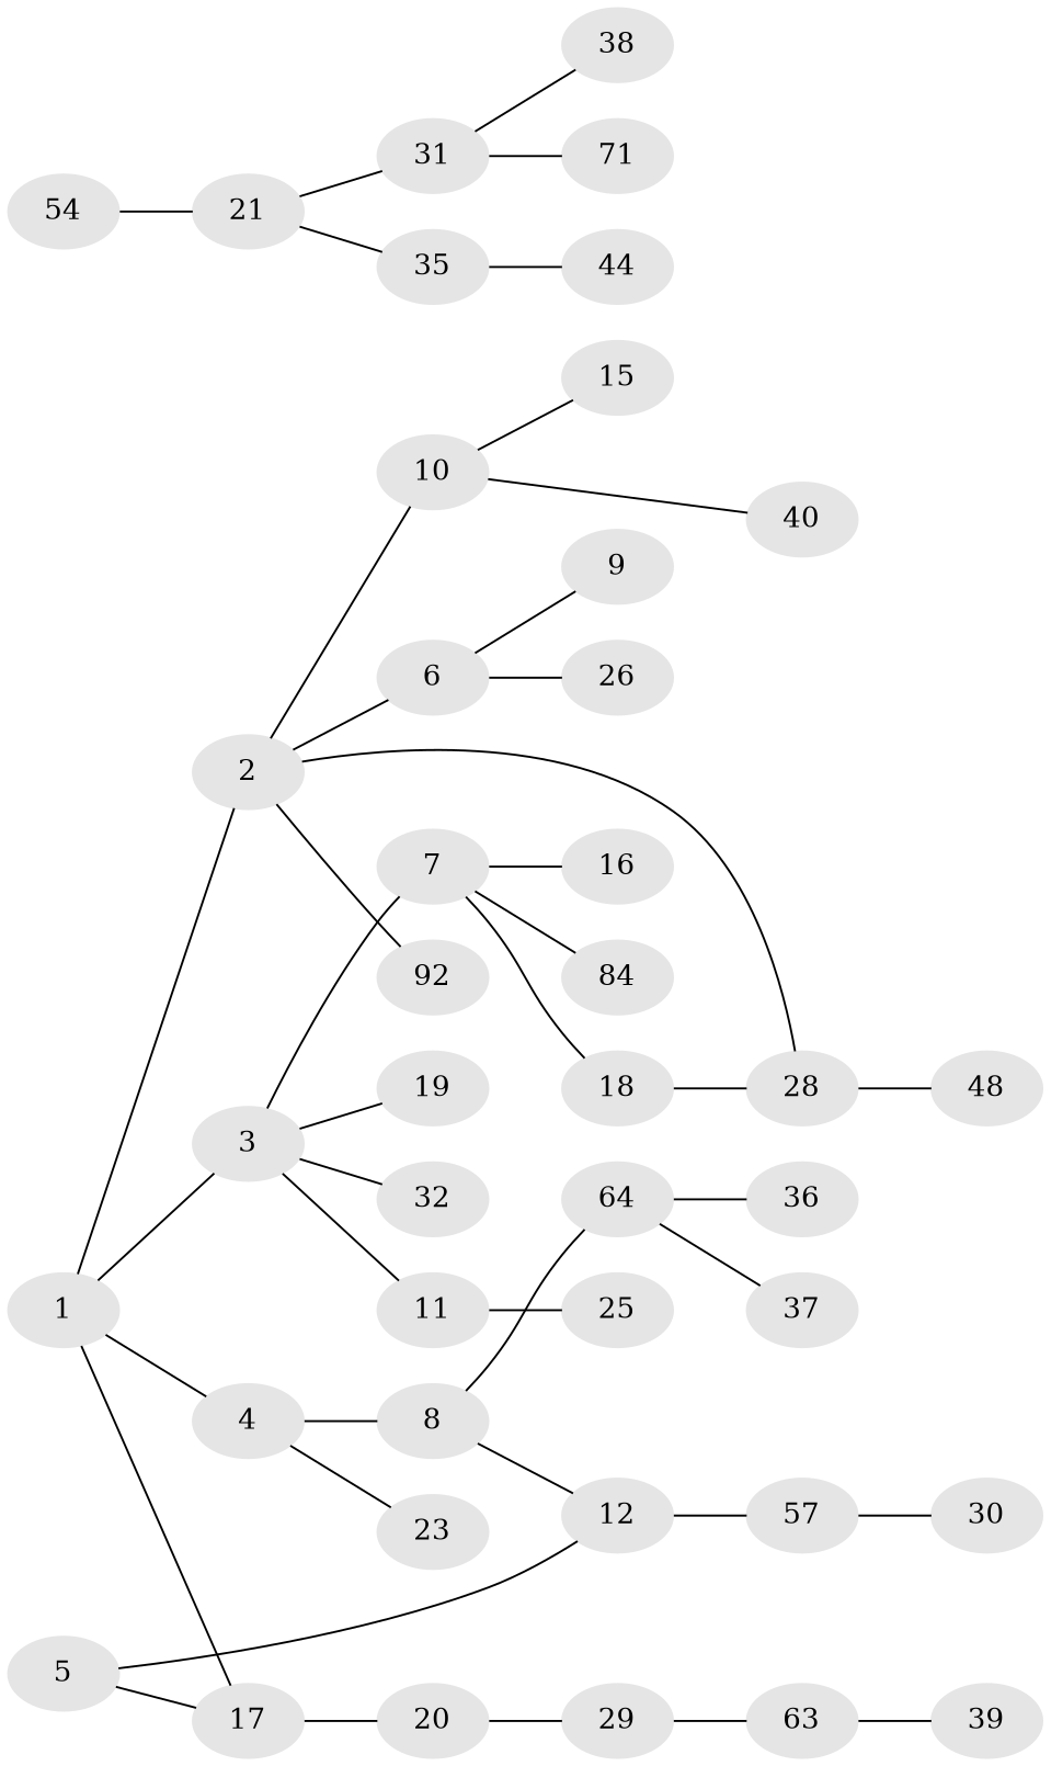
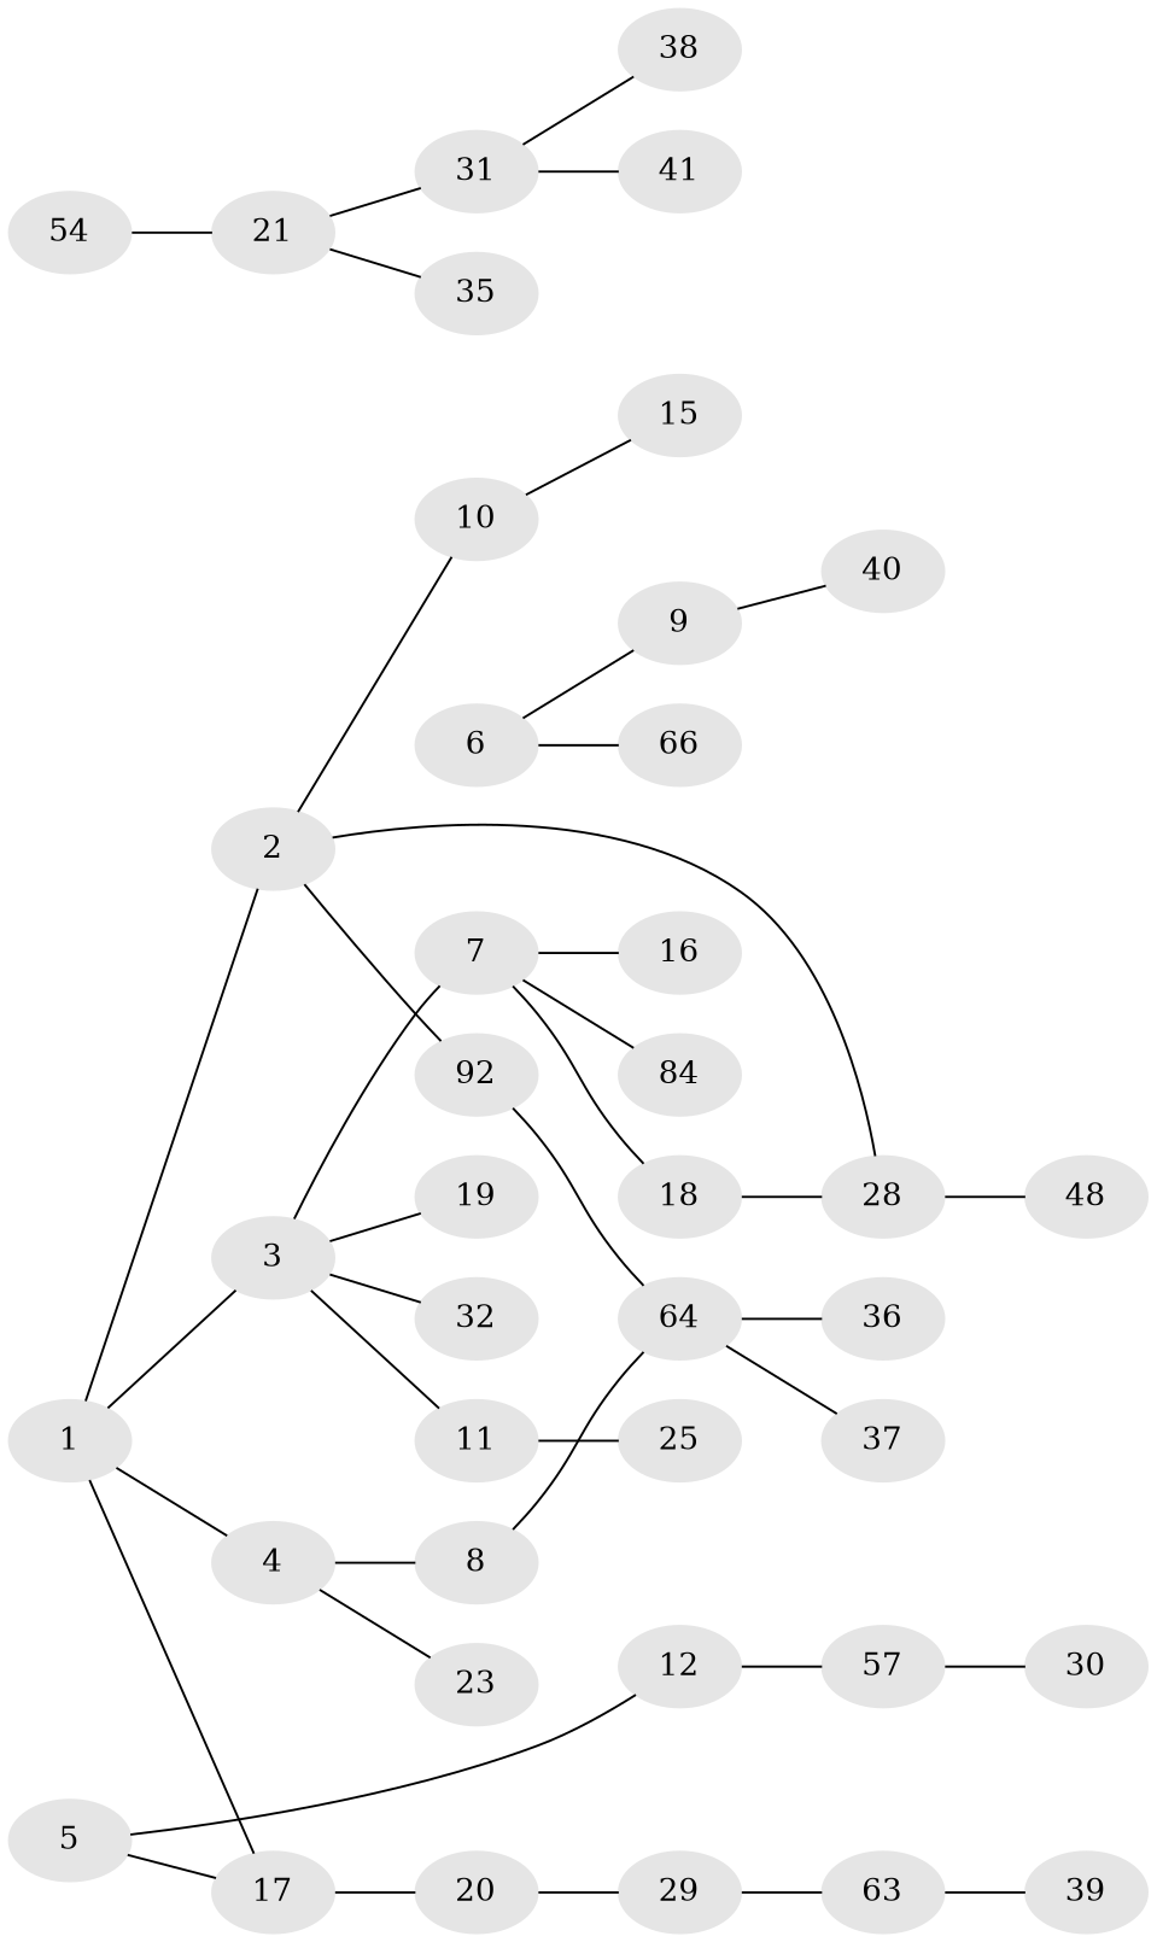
  graph {
    rankdir=LR
    node [color=gray90 style=filled]
    edge [weight=1.0]
    1
    2
    3
    4
    17
    6
    10
    n8 [label=92]
    28
    7
    11
    19
    32
    8
    23
    20
-   26
+   26 [label=66]
    9
    15
    n20 [label=64]
    n21 [label=48]
    16
    18
    n24 [label=84]
    25
    5
    12
    n28 [label=57]
    40
    36
    37
    30
    n33 [label=54]
    21
    31
    35
    29
    n38 [label=63]
    38
-   41 [label=71]
-   44
+   41
    39
    1 -- 2
    1 -- 3
    1 -- 4
    1 -- 17
-   2 -- 6
    2 -- 10
    2 -- n8
    2 -- 28
    3 -- 7
    3 -- 11
    3 -- 19 [weight=2.0]
    3 -- 32
    4 -- 8
    4 -- 23
    17 -- 20
    6 -- 26 [weight=2.0]
    6 -- 9
    10 -- 15
+   n8 -- n20
    28 -- n21
    7 -- 16
    7 -- 18
    7 -- n24
    11 -- 25
    8 -- n20
-   8 -- 12
    20 -- 29
-   10 -- 40
+   9 -- 40
    n20 -- 36
    n20 -- 37
    18 -- 28
    5 -- 17
    5 -- 12
    12 -- n28 [weight=2.0]
    n28 -- 30
    n33 -- 21
    21 -- 31
    21 -- 35
    31 -- 38
    31 -- 41
-   35 -- 44
    29 -- n38 [weight=2.0]
    n38 -- 39
  }
